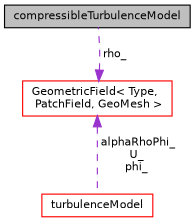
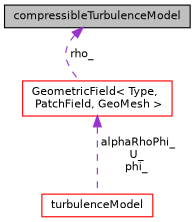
  digraph {
    node [color=red fontname=Helvetica fontsize=10 shape=record]
    edge [color=darkorchid3 dir=back fontname=Helvetica fontsize=10 labelfontname=Helvetica labelfontsize=10 style=dashed]
    n1 [color=black fillcolor=grey75 fontcolor=black height=0.2 label=compressibleTurbulenceModel style=filled width=0.4]
    n2 [height=0.2 label=turbulenceModel width=0.4]
    n3 [height=0.2 label="GeometricField\< Type,\l PatchField, GeoMesh \>" width=0.4]
-   n3 -> n1 [label=" rho_"]
+   n1 -> n3 [label=" rho_"]
    n3 -> n2 [label=" alphaRhoPhi_\nU_\nphi_"]
  }
